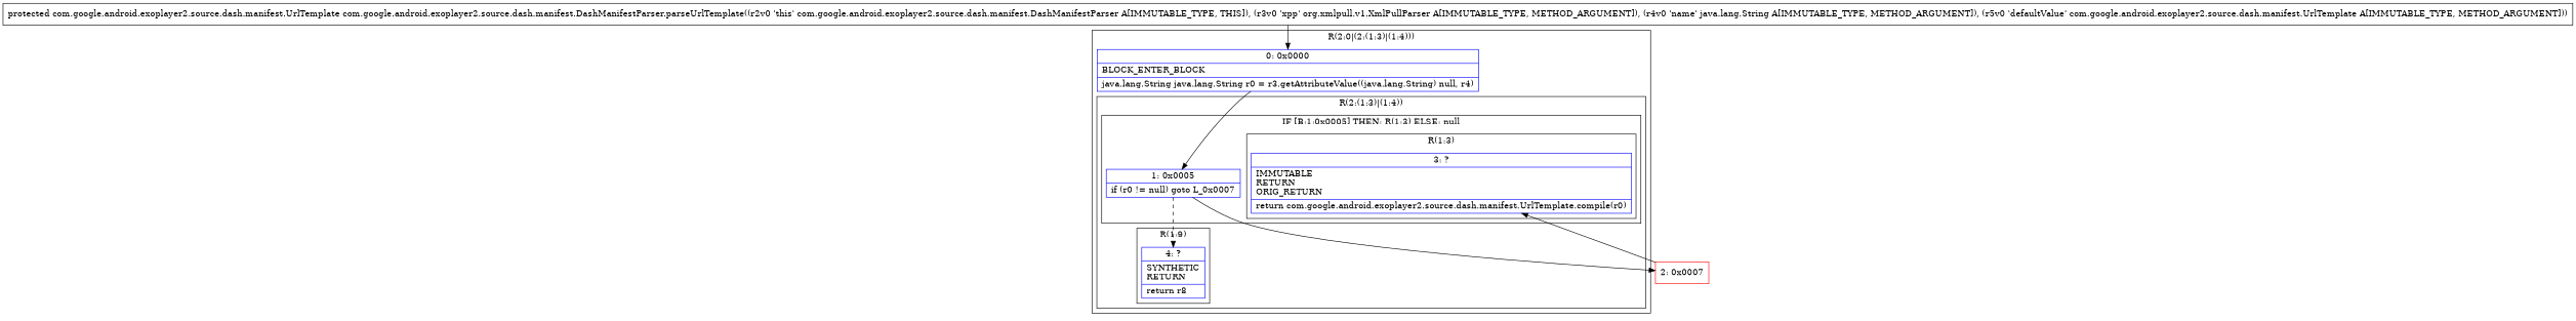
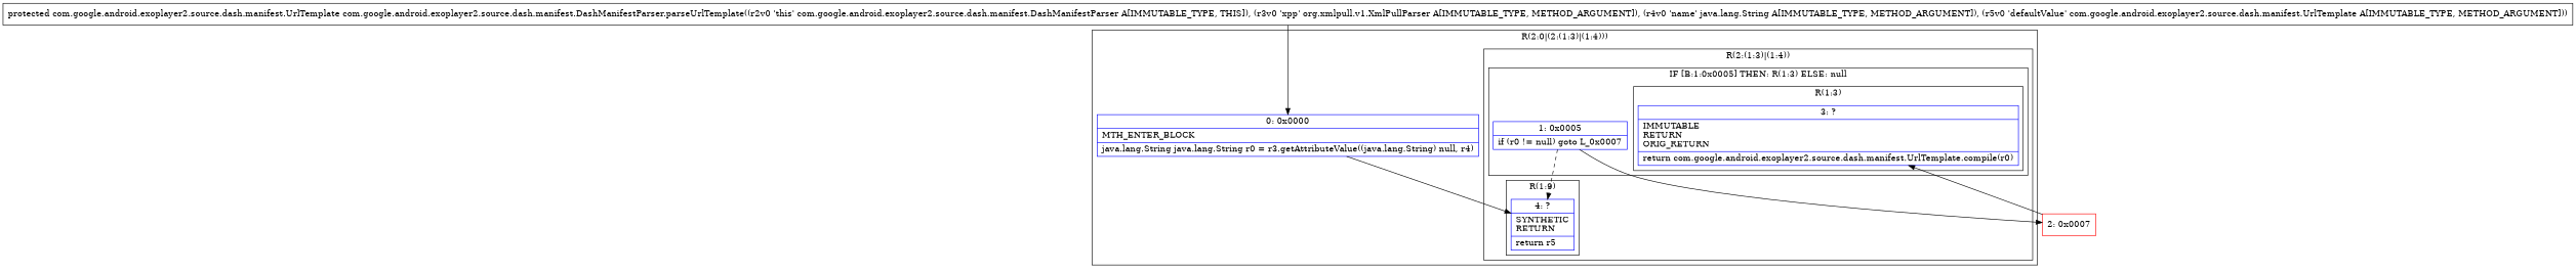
  digraph {
    node [color=blue shape=record]
    n1 [label="{3\:\ ?|IMMUTABLE\lRETURN\lORIG_RETURN\l|return com.google.android.exoplayer2.source.dash.manifest.UrlTemplate.compile(r0)\l}"]
    n2 [label="{1\:\ 0x0005|if (r0 != null) goto L_0x0007\l}"]
-   n3 [label="{4\:\ ?|SYNTHETIC\lRETURN\l|return r8\l}"]
-   n4 [label="{0\:\ 0x0000|BLOCK_ENTER_BLOCK\l|java.lang.String java.lang.String r0 = r3.getAttributeValue((java.lang.String) null, r4)\l}"]
+   n3 [label="{4\:\ ?|SYNTHETIC\lRETURN\l|return r5\l}"]
+   n4 [label="{0\:\ 0x0000|MTH_ENTER_BLOCK\l|java.lang.String java.lang.String r0 = r3.getAttributeValue((java.lang.String) null, r4)\l}"]
    n5 [color=red label="{2\:\ 0x0007}"]
    n6 [label="{protected com.google.android.exoplayer2.source.dash.manifest.UrlTemplate com.google.android.exoplayer2.source.dash.manifest.DashManifestParser.parseUrlTemplate((r2v0 'this' com.google.android.exoplayer2.source.dash.manifest.DashManifestParser A[IMMUTABLE_TYPE, THIS]), (r3v0 'xpp' org.xmlpull.v1.XmlPullParser A[IMMUTABLE_TYPE, METHOD_ARGUMENT]), (r4v0 'name' java.lang.String A[IMMUTABLE_TYPE, METHOD_ARGUMENT]), (r5v0 'defaultValue' com.google.android.exoplayer2.source.dash.manifest.UrlTemplate A[IMMUTABLE_TYPE, METHOD_ARGUMENT])) }" color=""]
    subgraph cluster_1 {
      label="R(2:0|(2:(1:3)|(1:4)))"
      n4
      subgraph cluster_2 {
        label="R(2:(1:3)|(1:4))"
        subgraph cluster_3 {
          label="IF [B:1:0x0005] THEN: R(1:3) ELSE: null"
          n2
          subgraph cluster_4 {
            label="R(1:3)"
            n1
          }
        }
        subgraph cluster_5 {
          label="R(1:9)"
          n3
        }
      }
    }
    n2 -> n3 [style=dashed]
    n2 -> n5
-   n4 -> n2
+   n4 -> n3
    n5 -> n1
    n6 -> n4
  }
